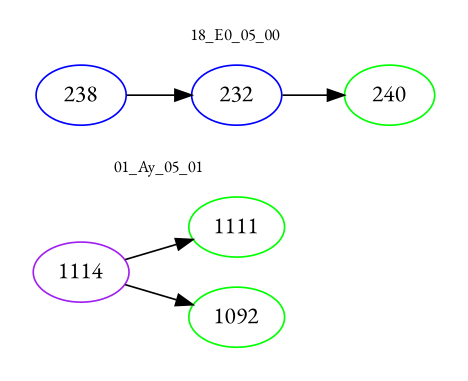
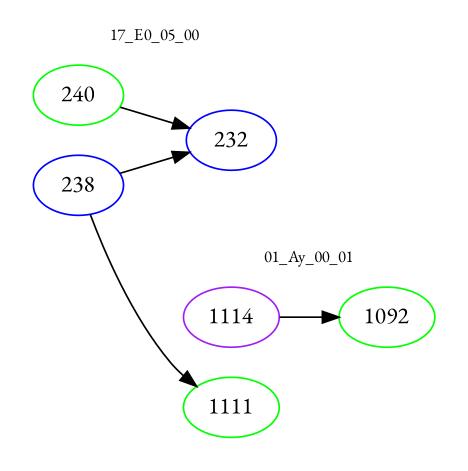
  digraph {
    fontname="EB Garamond"
    rankdir=LR
    node [color=green fontname="EB Garamond"]
    edge [color=black fontname="EB Garamond"]
    n1 [color=purple label=1114]
    n2 [label=1092]
    n3 [label=1111]
    n4 [color=blue label=232]
    n5 [color=blue label=238]
    n6 [label=240]
    subgraph cluster_1 {
      color=white
      fontsize=10
-     label="01_Ay_05_01"
+     label="01_Ay_00_01"
      n1
      n2
      n3
    }
    subgraph cluster_2 {
      color=white
      fontsize=10
-     label="18_E0_05_00"
+     label="17_E0_05_00"
      n4
      n5
      n6
    }
    n1 -> n2
-   n1 -> n3
-   n4 -> n6
+   n5 -> n3
+   n6 -> n4
    n5 -> n4
  }
